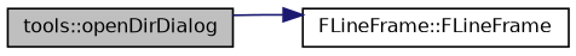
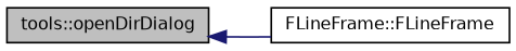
  digraph {
    rankdir=LR
    node [color=black fontname=Helvetica fontsize=10 shape=record style=filled]
    n1 [fillcolor=grey75 fontcolor=black height=0.2 label="tools::openDirDialog" width=0.4]
    n2 [fillcolor=white height=0.2 label="FLineFrame::FLineFrame" width=0.4]
-   n2 -> n1 [color=midnightblue dir=back fontname=Helvetica fontsize=10 labelfontname=Helvetica labelfontsize=10 style=solid]
+   n1 -> n2 [color=midnightblue dir=back fontname=Helvetica fontsize=10 labelfontname=Helvetica labelfontsize=10 style=solid]
  }
